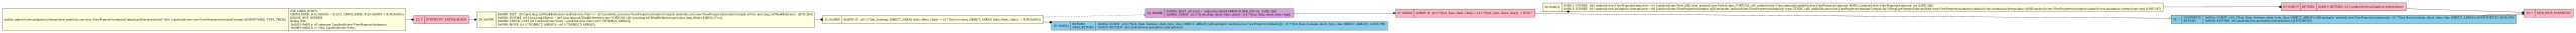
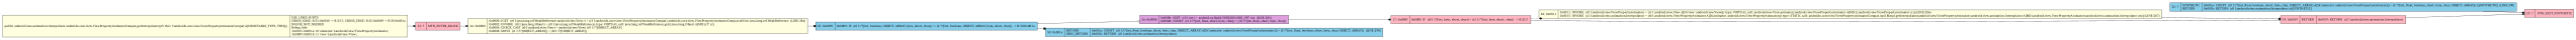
  digraph {
    fontname="PT Serif"
    rankdir=LR
    node [fillcolor=lightpink fontname="PT Serif" shape=record style=filled]
    edge [arrowhead=diamond fontname="PT Serif"]
-   n1 [label="{22\:\ ?|SYNTHETIC_ENTER_BLOCK\l}"]
+   n1 [label="{22\:\ ?|MTH_ENTER_BLOCK\l}"]
    n2 [fillcolor=lightyellow label="{24\:\ 0x0000|0x0000: IGET  (r0 I:java.lang.ref.WeakReference\<android.view.View\>) = (r3 I:androidx.core.view.ViewPropertyAnimatorCompat) androidx.core.view.ViewPropertyAnimatorCompat.mView java.lang.ref.WeakReference  (LINE:284)\l0x0002: INVOKE  (r0 I:java.lang.Object) = (r0 I:java.lang.ref.WeakReference) type: VIRTUAL call: java.lang.ref.WeakReference.get():java.lang.Object A[MD:():T (c)]\l0x0006: CHECK_CAST (r0 I:android.view.View) = (android.view.View) (r0 I:??[OBJECT, ARRAY]) \l0x0008: MOVE  (r1 I:??[OBJECT, ARRAY]) = (r0 I:??[OBJECT, ARRAY]) \l}"]
-   n3 [fillcolor=lightyellow label="{25\:\ 0x0009|0x0009: IF  (r0 I:??[int, boolean, OBJECT, ARRAY, byte, short, char]) == (0 ??[int, boolean, OBJECT, ARRAY, byte, short, char])  \-\> B:30:0x001a \l}"]
+   n3 [fillcolor=skyblue label="{25\:\ 0x0009|0x0009: IF  (r0 I:??[int, boolean, OBJECT, ARRAY, byte, short, char]) == (0 ??[int, boolean, OBJECT, ARRAY, byte, short, char])  \-\> B:30:0x001a \l}"]
    n4 [fillcolor=plum label="{26\:\ 0x000b|0x000b: SGET  (r0 I:int) =  android.os.Build.VERSION.SDK_INT int  (LINE:285)\l0x000d: CONST  (r2 I:??[int, float, short, byte, char]) = (18 ??[int, float, short, byte, char]) \l}"]
    n5 [fillcolor=skyblue label="{30\:\ 0x001a|RETURN\lORIG_RETURN\l|0x001a: CONST  (r0 I:??[int, float, boolean, short, byte, char, OBJECT, ARRAY] A[D('animator' android.view.ViewPropertyAnimator)]) = (0 ??[int, float, boolean, short, byte, char, OBJECT, ARRAY])  (LINE:290)\l0x001b: RETURN  (r0 I:android.view.animation.Interpolator) \l}"]
    n6 [label="{27\:\ 0x000f|0x000f: IF  (r0 I:??[int, byte, short, char]) \< (r2 I:??[int, byte, short, char])  \-\> B:32:? \l}"]
    n7 [fillcolor=lightyellow label="{28\:\ 0x0011|0x0011: INVOKE  (r0 I:android.view.ViewPropertyAnimator) = (r1 I:android.view.View A[D('view' android.view.View)]) type: VIRTUAL call: android.view.View.animate():android.view.ViewPropertyAnimator A[MD:():android.view.ViewPropertyAnimator (c)] (LINE:286)\l0x0015: INVOKE  (r2 I:android.view.animation.Interpolator) = (r0 I:android.view.ViewPropertyAnimator A[D('animator' android.view.ViewPropertyAnimator)]) type: STATIC call: androidx.core.view.ViewPropertyAnimatorCompat.Api18Impl.getInterpolator(android.view.ViewPropertyAnimator):android.view.animation.Interpolator A[MD:(android.view.ViewPropertyAnimator):android.view.animation.Interpolator (m)] (LINE:287)\l}"]
    n8 [fillcolor=skyblue label="{32\:\ ?|SYNTHETIC\lRETURN\l|0x001a: CONST  (r0 I:??[int, float, boolean, short, byte, char, OBJECT, ARRAY] A[D('animator' android.view.ViewPropertyAnimator)]) = (0 ??[int, float, boolean, short, byte, char, OBJECT, ARRAY]) A[SYNTHETIC] (LINE:290)\l0x001b: RETURN  (r0 I:android.view.animation.Interpolator) A[SYNTHETIC]\l}"]
    n9 [label="{29\:\ 0x0019|RETURN\l|0x0019: RETURN  (r2 I:android.view.animation.Interpolator) \l}"]
    n10 [label="{23\:\ ?|MTH_EXIT_SYNTHETIC\l}"]
    n11 [fillcolor=lightyellow label="{public android.view.animation.Interpolator androidx.core.view.ViewPropertyAnimatorCompat.getInterpolator((r3 'this' I:androidx.core.view.ViewPropertyAnimatorCompat A[IMMUTABLE_TYPE, THIS]))  | USE_LINES_HINTS\lCROSS_EDGE: B:31:0x001b \-\> B:23:?, CROSS_EDGE: B:25:0x0009 \-\> B:30:0x001a\lINLINE_NOT_NEEDED\lDebug Info:\l  0x0015\-0x001a: r0 'animator' Landroid\/view\/ViewPropertyAnimator;\l  0x0009\-0x001b: r1 'view' Landroid\/view\/View;\l}"]
    n1 -> n2
    n2 -> n3 [arrowhead=box]
-   n3 -> n4 [arrowhead=odot style=dashed]
+   n3 -> n4 [arrowhead=odot style=solid]
    n3 -> n5 [arrowhead=box]
    n4 -> n6
    n6 -> n7 [style=dashed]
-   n6 -> n8 [arrowhead=odot]
+   n6 -> n9 [arrowhead=odot]
    n7 -> n9 [arrowhead=box]
    n8 -> n10
    n9 -> n10
    n11 -> n1
  }
